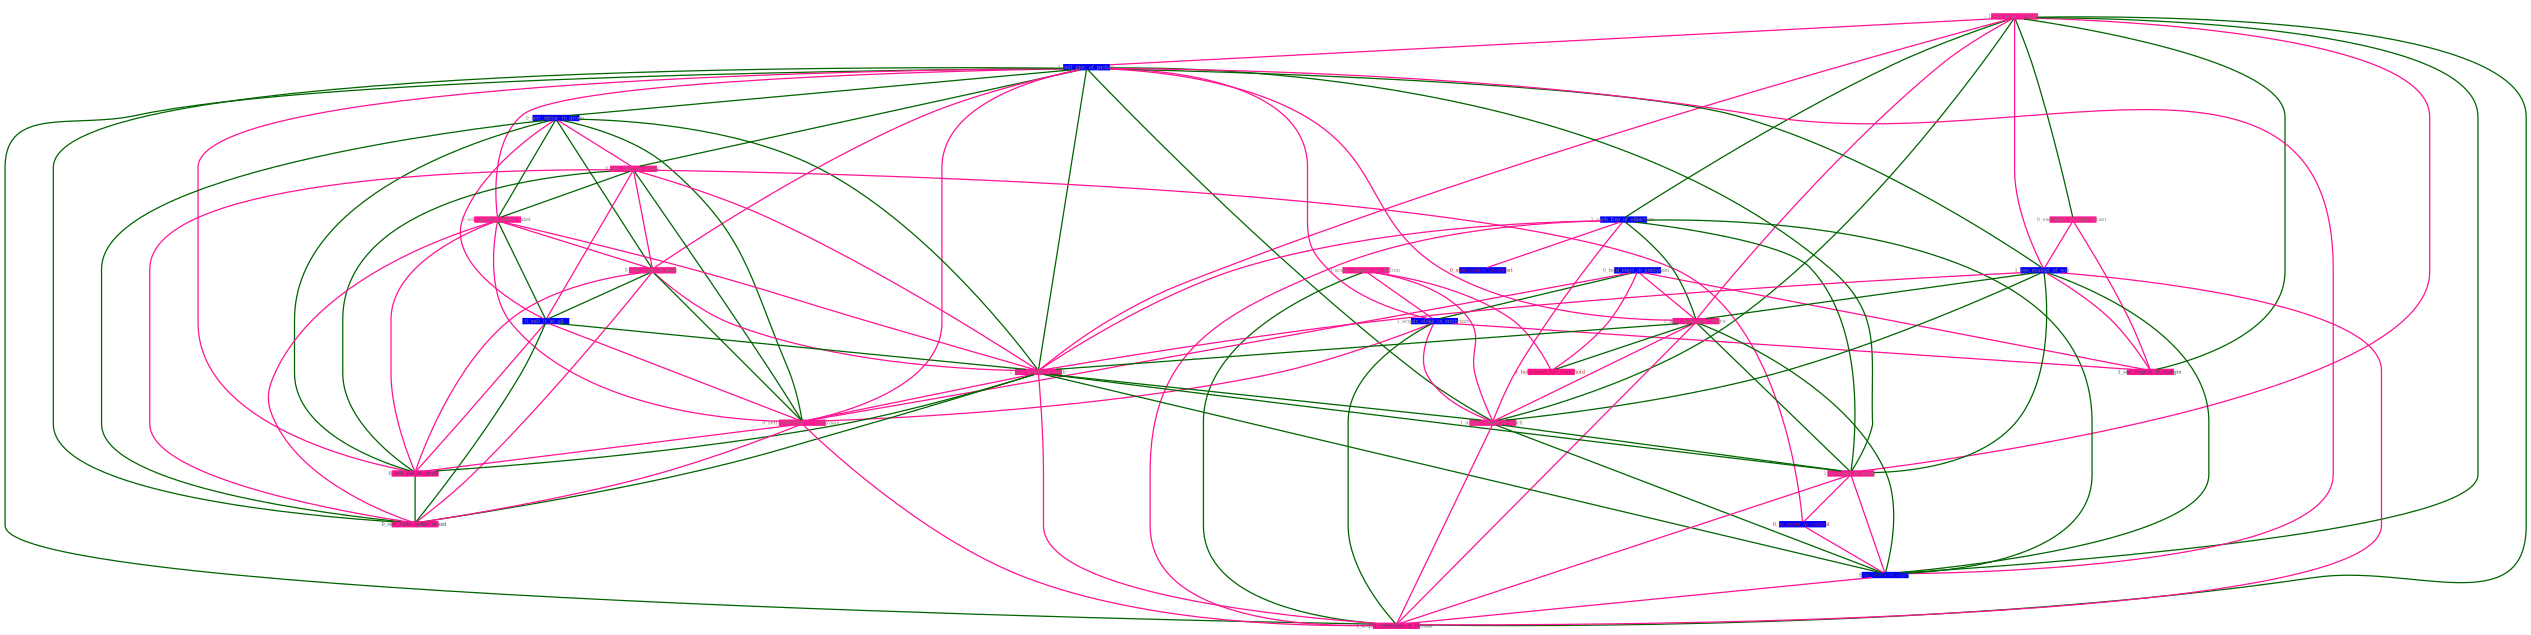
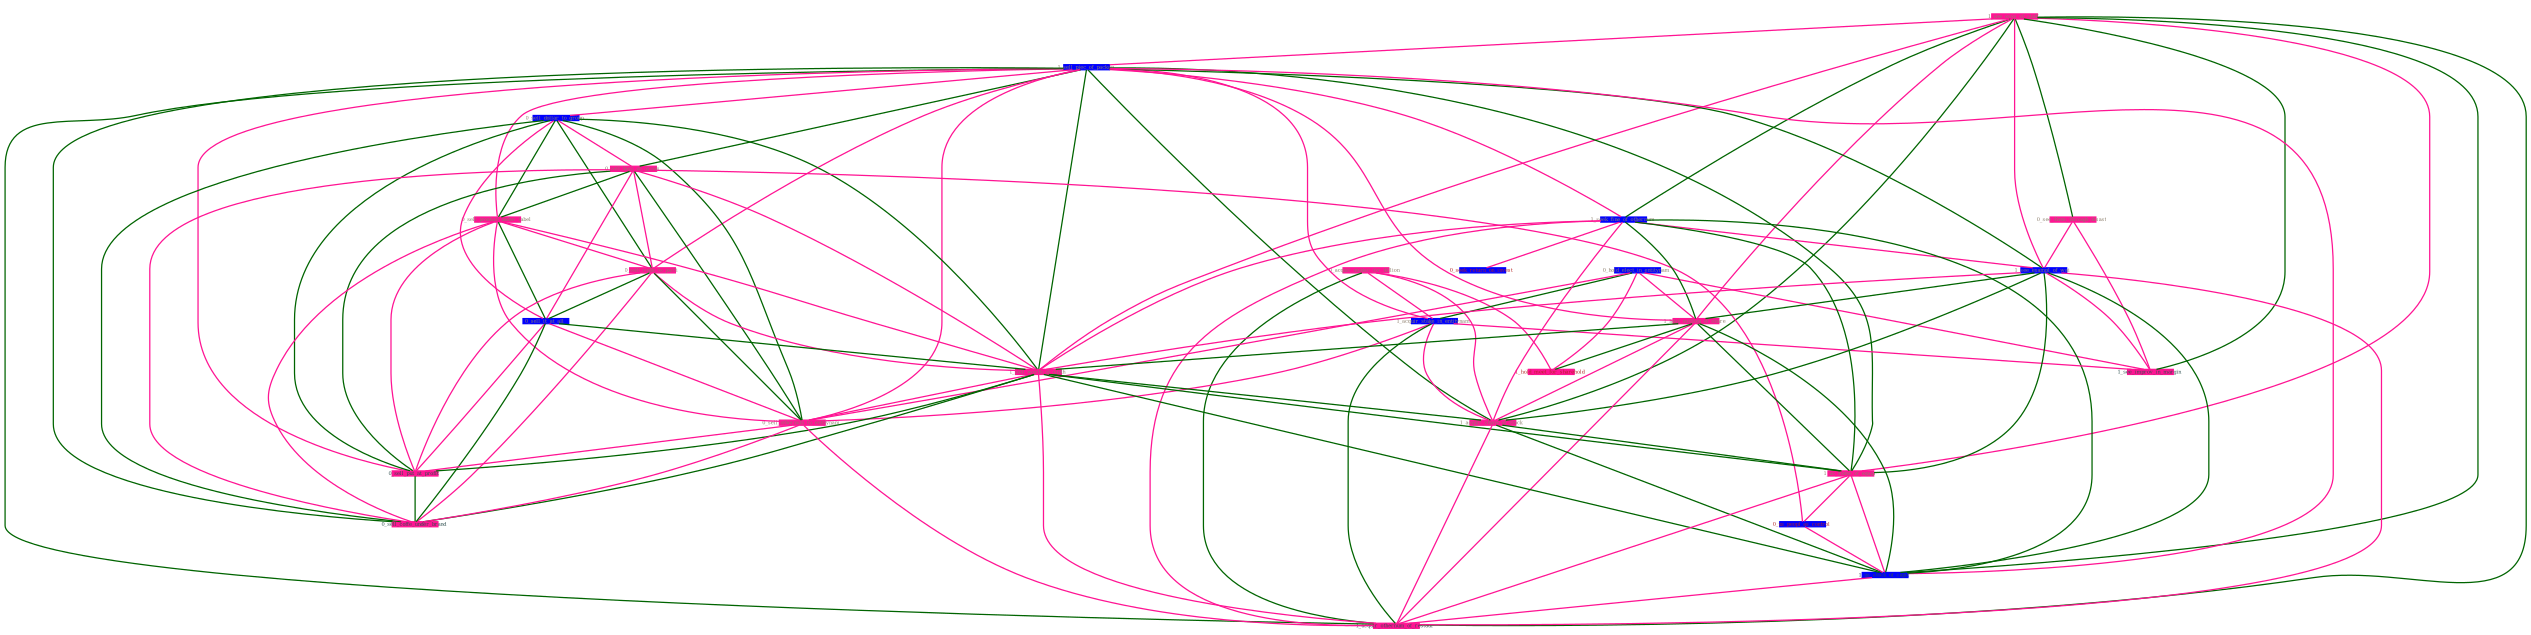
  graph {
    node [color=deeppink fixedsize=true fontcolor="#8b7d6b" fontsize=4 shape=polygon style=filled]
    edge [color=deeppink w=1]
    "0_acquir_maker_for_billion " [height=.06 width=.5]
    "1_see_eros_of_staff " [height=.06 width=.5]
    "0_hold_elect_in_entitynam " [color=blue height=.06 width=.5]
    "1_sell_piec_of_packag " [color=blue height=.06 width=.5]
    "0_sell_dollar_to_group " [color=blue height=.06 width=.5]
    "0_sell_busi_as_group " [height=.06 width=.5]
    "0_see_them_through_disast " [height=.06 width=.5]
    "1_seek_fine_of_othernum " [color=blue height=.06 width=.5]
    "0_sell_product_under_label " [height=.06 width=.5]
    "0_sell_right_to_parti " [height=.06 width=.5]
    "1_acquir_stake_in_entitynam " [color=blue height=.06 width=.5]
    "1_see_exampl_of_wai " [color=blue height=.06 width=.5]
    "1_hold_million_of_share " [height=.06 width=.5]
    "0_sell_it_at_all " [color=blue height=.06 width=.5]
    "1_sell_worth_of_cloth " [height=.06 width=.5]
    "1_acquir_share_of_stock " [height=.06 width=.5]
    "1_us_some_of_equip " [height=.06 width=.5]
    "0_sell_othernum_to_entitynam " [height=.06 width=.5]
    "0_us_peopl_as_control " [color=blue fontcolor="#b22222" height=.06 width=.5]
    "0_seek_return_on_invest " [color=blue fontcolor="#b22222" height=.06 width=.5]
    "1_hold_meet_for_sharehold " [fontcolor="#b22222" height=.06 width=.5]
    "1_acquir_othernum_of_restaur " [fontcolor="#2f4f4f" height=.06 width=.5]
    "1_us_stock_of_capit " [color=blue fontcolor="#2f4f4f" height=.06 width=.5]
    "1_see_improv_in_margin " [fontcolor="#2f4f4f" height=.06 width=.5]
    "0_sell_put_at_profit " [fontcolor="#2f4f4f" height=.06 width=.5]
    "0_sell_coffe_under_brand " [fontcolor="#2f4f4f" height=.06 width=.5]
    subgraph sub_1 {
      "0_acquir_maker_for_billion "
      "1_see_eros_of_staff "
      "0_hold_elect_in_entitynam "
      "1_sell_piec_of_packag "
      "0_sell_dollar_to_group "
      "0_sell_busi_as_group "
      "0_see_them_through_disast "
      "1_seek_fine_of_othernum "
      "0_sell_product_under_label "
      "0_sell_right_to_parti "
      "1_acquir_stake_in_entitynam "
      "1_see_exampl_of_wai "
      "1_hold_million_of_share "
      "0_sell_it_at_all "
      "1_sell_worth_of_cloth "
      "1_acquir_share_of_stock "
      "1_us_some_of_equip "
      "0_sell_othernum_to_entitynam "
    }
    subgraph sub_2 {
      "0_us_peopl_as_control "
      "0_seek_return_on_invest "
      "1_hold_meet_for_sharehold "
    }
    "0_acquir_maker_for_billion " -- "1_acquir_stake_in_entitynam "
    "0_acquir_maker_for_billion " -- "1_acquir_share_of_stock "
    "0_acquir_maker_for_billion " -- "1_hold_meet_for_sharehold "
    "0_acquir_maker_for_billion " -- "1_acquir_othernum_of_restaur " [color=darkgreen]
    "1_see_eros_of_staff " -- "1_sell_piec_of_packag "
    "1_see_eros_of_staff " -- "0_see_them_through_disast " [color=darkgreen]
    "1_see_eros_of_staff " -- "1_seek_fine_of_othernum " [color=darkgreen]
    "1_see_eros_of_staff " -- "1_see_exampl_of_wai " [w=2]
    "1_see_eros_of_staff " -- "1_hold_million_of_share "
    "1_see_eros_of_staff " -- "1_sell_worth_of_cloth "
    "1_see_eros_of_staff " -- "1_acquir_share_of_stock " [color=darkgreen]
    "1_see_eros_of_staff " -- "1_us_some_of_equip "
    "1_see_eros_of_staff " -- "1_acquir_othernum_of_restaur " [color=darkgreen]
    "1_see_eros_of_staff " -- "1_us_stock_of_capit " [color=darkgreen]
    "1_see_eros_of_staff " -- "1_see_improv_in_margin " [color=darkgreen]
    "0_hold_elect_in_entitynam " -- "1_acquir_stake_in_entitynam " [color=darkgreen w=2]
    "0_hold_elect_in_entitynam " -- "1_hold_million_of_share "
    "0_hold_elect_in_entitynam " -- "0_sell_othernum_to_entitynam "
    "0_hold_elect_in_entitynam " -- "1_hold_meet_for_sharehold "
    "0_hold_elect_in_entitynam " -- "1_see_improv_in_margin "
-   "1_sell_piec_of_packag " -- "0_sell_dollar_to_group " [color=darkgreen]
+   "1_sell_piec_of_packag " -- "0_sell_dollar_to_group "
    "1_sell_piec_of_packag " -- "0_sell_busi_as_group " [color=darkgreen]
+   "1_sell_piec_of_packag " -- "1_seek_fine_of_othernum "
    "1_sell_piec_of_packag " -- "0_sell_product_under_label "
    "1_sell_piec_of_packag " -- "0_sell_right_to_parti "
    "1_sell_piec_of_packag " -- "1_acquir_stake_in_entitynam "
    "1_sell_piec_of_packag " -- "1_see_exampl_of_wai " [color=darkgreen]
    "1_sell_piec_of_packag " -- "1_hold_million_of_share "
    "1_sell_piec_of_packag " -- "1_sell_worth_of_cloth " [color=darkgreen w=2]
    "1_sell_piec_of_packag " -- "1_acquir_share_of_stock " [color=darkgreen]
    "1_sell_piec_of_packag " -- "1_us_some_of_equip " [color=darkgreen]
    "1_sell_piec_of_packag " -- "0_sell_othernum_to_entitynam "
    "1_sell_piec_of_packag " -- "1_acquir_othernum_of_restaur " [color=darkgreen]
    "1_sell_piec_of_packag " -- "1_us_stock_of_capit "
    "1_sell_piec_of_packag " -- "0_sell_put_at_profit "
    "1_sell_piec_of_packag " -- "0_sell_coffe_under_brand " [color=darkgreen]
    "0_sell_dollar_to_group " -- "0_sell_busi_as_group " [w=2]
    "0_sell_dollar_to_group " -- "0_sell_product_under_label " [color=darkgreen]
    "0_sell_dollar_to_group " -- "0_sell_right_to_parti " [color=darkgreen w=2]
    "0_sell_dollar_to_group " -- "0_sell_it_at_all "
    "0_sell_dollar_to_group " -- "1_sell_worth_of_cloth " [color=darkgreen]
    "0_sell_dollar_to_group " -- "0_sell_othernum_to_entitynam " [color=darkgreen w=2]
    "0_sell_dollar_to_group " -- "0_sell_put_at_profit " [color=darkgreen]
    "0_sell_dollar_to_group " -- "0_sell_coffe_under_brand " [color=darkgreen]
    "0_sell_busi_as_group " -- "0_sell_product_under_label " [color=darkgreen]
    "0_sell_busi_as_group " -- "0_sell_right_to_parti "
    "0_sell_busi_as_group " -- "0_sell_it_at_all "
    "0_sell_busi_as_group " -- "1_sell_worth_of_cloth "
    "0_sell_busi_as_group " -- "0_sell_othernum_to_entitynam " [color=darkgreen]
    "0_sell_busi_as_group " -- "0_us_peopl_as_control "
    "0_sell_busi_as_group " -- "0_sell_put_at_profit " [color=darkgreen]
    "0_sell_busi_as_group " -- "0_sell_coffe_under_brand "
    "0_see_them_through_disast " -- "1_see_exampl_of_wai "
    "0_see_them_through_disast " -- "1_see_improv_in_margin "
+   "1_seek_fine_of_othernum " -- "1_see_exampl_of_wai "
    "1_seek_fine_of_othernum " -- "1_hold_million_of_share " [color=darkgreen]
    "1_seek_fine_of_othernum " -- "1_sell_worth_of_cloth "
    "1_seek_fine_of_othernum " -- "1_acquir_share_of_stock "
    "1_seek_fine_of_othernum " -- "1_us_some_of_equip " [color=darkgreen]
    "1_seek_fine_of_othernum " -- "0_seek_return_on_invest "
    "1_seek_fine_of_othernum " -- "1_acquir_othernum_of_restaur "
    "1_seek_fine_of_othernum " -- "1_us_stock_of_capit " [color=darkgreen]
    "0_sell_product_under_label " -- "0_sell_right_to_parti "
    "0_sell_product_under_label " -- "0_sell_it_at_all " [color=darkgreen]
    "0_sell_product_under_label " -- "1_sell_worth_of_cloth "
    "0_sell_product_under_label " -- "0_sell_othernum_to_entitynam "
    "0_sell_product_under_label " -- "0_sell_put_at_profit "
    "0_sell_product_under_label " -- "0_sell_coffe_under_brand " [w=2]
    "0_sell_right_to_parti " -- "0_sell_it_at_all " [color=darkgreen]
    "0_sell_right_to_parti " -- "1_sell_worth_of_cloth "
    "0_sell_right_to_parti " -- "0_sell_othernum_to_entitynam " [color=darkgreen w=2]
    "0_sell_right_to_parti " -- "0_sell_put_at_profit "
    "0_sell_right_to_parti " -- "0_sell_coffe_under_brand "
    "1_acquir_stake_in_entitynam " -- "1_acquir_share_of_stock "
    "1_acquir_stake_in_entitynam " -- "0_sell_othernum_to_entitynam "
    "1_acquir_stake_in_entitynam " -- "1_acquir_othernum_of_restaur " [color=darkgreen]
    "1_acquir_stake_in_entitynam " -- "1_see_improv_in_margin "
    "1_see_exampl_of_wai " -- "1_hold_million_of_share " [color=darkgreen]
    "1_see_exampl_of_wai " -- "1_sell_worth_of_cloth "
    "1_see_exampl_of_wai " -- "1_acquir_share_of_stock " [color=darkgreen]
    "1_see_exampl_of_wai " -- "1_us_some_of_equip " [color=darkgreen]
    "1_see_exampl_of_wai " -- "1_acquir_othernum_of_restaur "
    "1_see_exampl_of_wai " -- "1_us_stock_of_capit " [color=darkgreen]
    "1_see_exampl_of_wai " -- "1_see_improv_in_margin "
    "1_hold_million_of_share " -- "1_sell_worth_of_cloth " [color=darkgreen]
    "1_hold_million_of_share " -- "1_acquir_share_of_stock "
    "1_hold_million_of_share " -- "1_us_some_of_equip " [color=darkgreen]
    "1_hold_million_of_share " -- "1_hold_meet_for_sharehold " [color=darkgreen]
    "1_hold_million_of_share " -- "1_acquir_othernum_of_restaur "
    "1_hold_million_of_share " -- "1_us_stock_of_capit " [color=darkgreen]
    "0_sell_it_at_all " -- "1_sell_worth_of_cloth " [color=darkgreen]
    "0_sell_it_at_all " -- "0_sell_othernum_to_entitynam "
    "0_sell_it_at_all " -- "0_sell_put_at_profit " [w=2]
    "0_sell_it_at_all " -- "0_sell_coffe_under_brand " [color=darkgreen]
    "1_sell_worth_of_cloth " -- "1_acquir_share_of_stock " [color=darkgreen]
    "1_sell_worth_of_cloth " -- "1_us_some_of_equip " [color=darkgreen]
    "1_sell_worth_of_cloth " -- "0_sell_othernum_to_entitynam "
    "1_sell_worth_of_cloth " -- "1_acquir_othernum_of_restaur "
    "1_sell_worth_of_cloth " -- "1_us_stock_of_capit " [color=darkgreen]
    "1_sell_worth_of_cloth " -- "0_sell_put_at_profit " [color=darkgreen]
    "1_sell_worth_of_cloth " -- "0_sell_coffe_under_brand " [color=darkgreen]
    "1_acquir_share_of_stock " -- "1_us_some_of_equip " [color=darkgreen]
    "1_acquir_share_of_stock " -- "1_acquir_othernum_of_restaur " [w=2]
    "1_acquir_share_of_stock " -- "1_us_stock_of_capit " [color=darkgreen]
    "1_us_some_of_equip " -- "0_us_peopl_as_control "
    "1_us_some_of_equip " -- "1_acquir_othernum_of_restaur "
    "1_us_some_of_equip " -- "1_us_stock_of_capit " [w=2]
    "0_sell_othernum_to_entitynam " -- "1_acquir_othernum_of_restaur "
    "0_sell_othernum_to_entitynam " -- "0_sell_put_at_profit "
    "0_sell_othernum_to_entitynam " -- "0_sell_coffe_under_brand "
    "0_us_peopl_as_control " -- "1_us_stock_of_capit "
    "1_us_stock_of_capit " -- "1_acquir_othernum_of_restaur "
    "0_sell_put_at_profit " -- "0_sell_coffe_under_brand " [color=darkgreen]
  }
